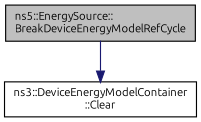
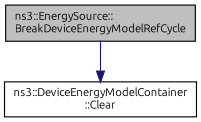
  digraph {
    rankdir=TB
    fontname=Ubuntu
    node [color=black fontname=Ubuntu fontsize=10 shape=record style=filled]
-   n1 [fillcolor=grey75 fontcolor=black height=0.2 label="ns5::EnergySource::\lBreakDeviceEnergyModelRefCycle" width=0.4]
+   n1 [fillcolor=grey75 fontcolor=black height=0.2 label="ns3::EnergySource::\lBreakDeviceEnergyModelRefCycle" width=0.4]
    n2 [fillcolor=white height=0.2 label="ns3::DeviceEnergyModelContainer\l::Clear" width=0.4]
    n1 -> n2 [color=midnightblue fontname=Ubuntu fontsize=10 labelfontname=Helvetica labelfontsize=10 style=solid]
  }
